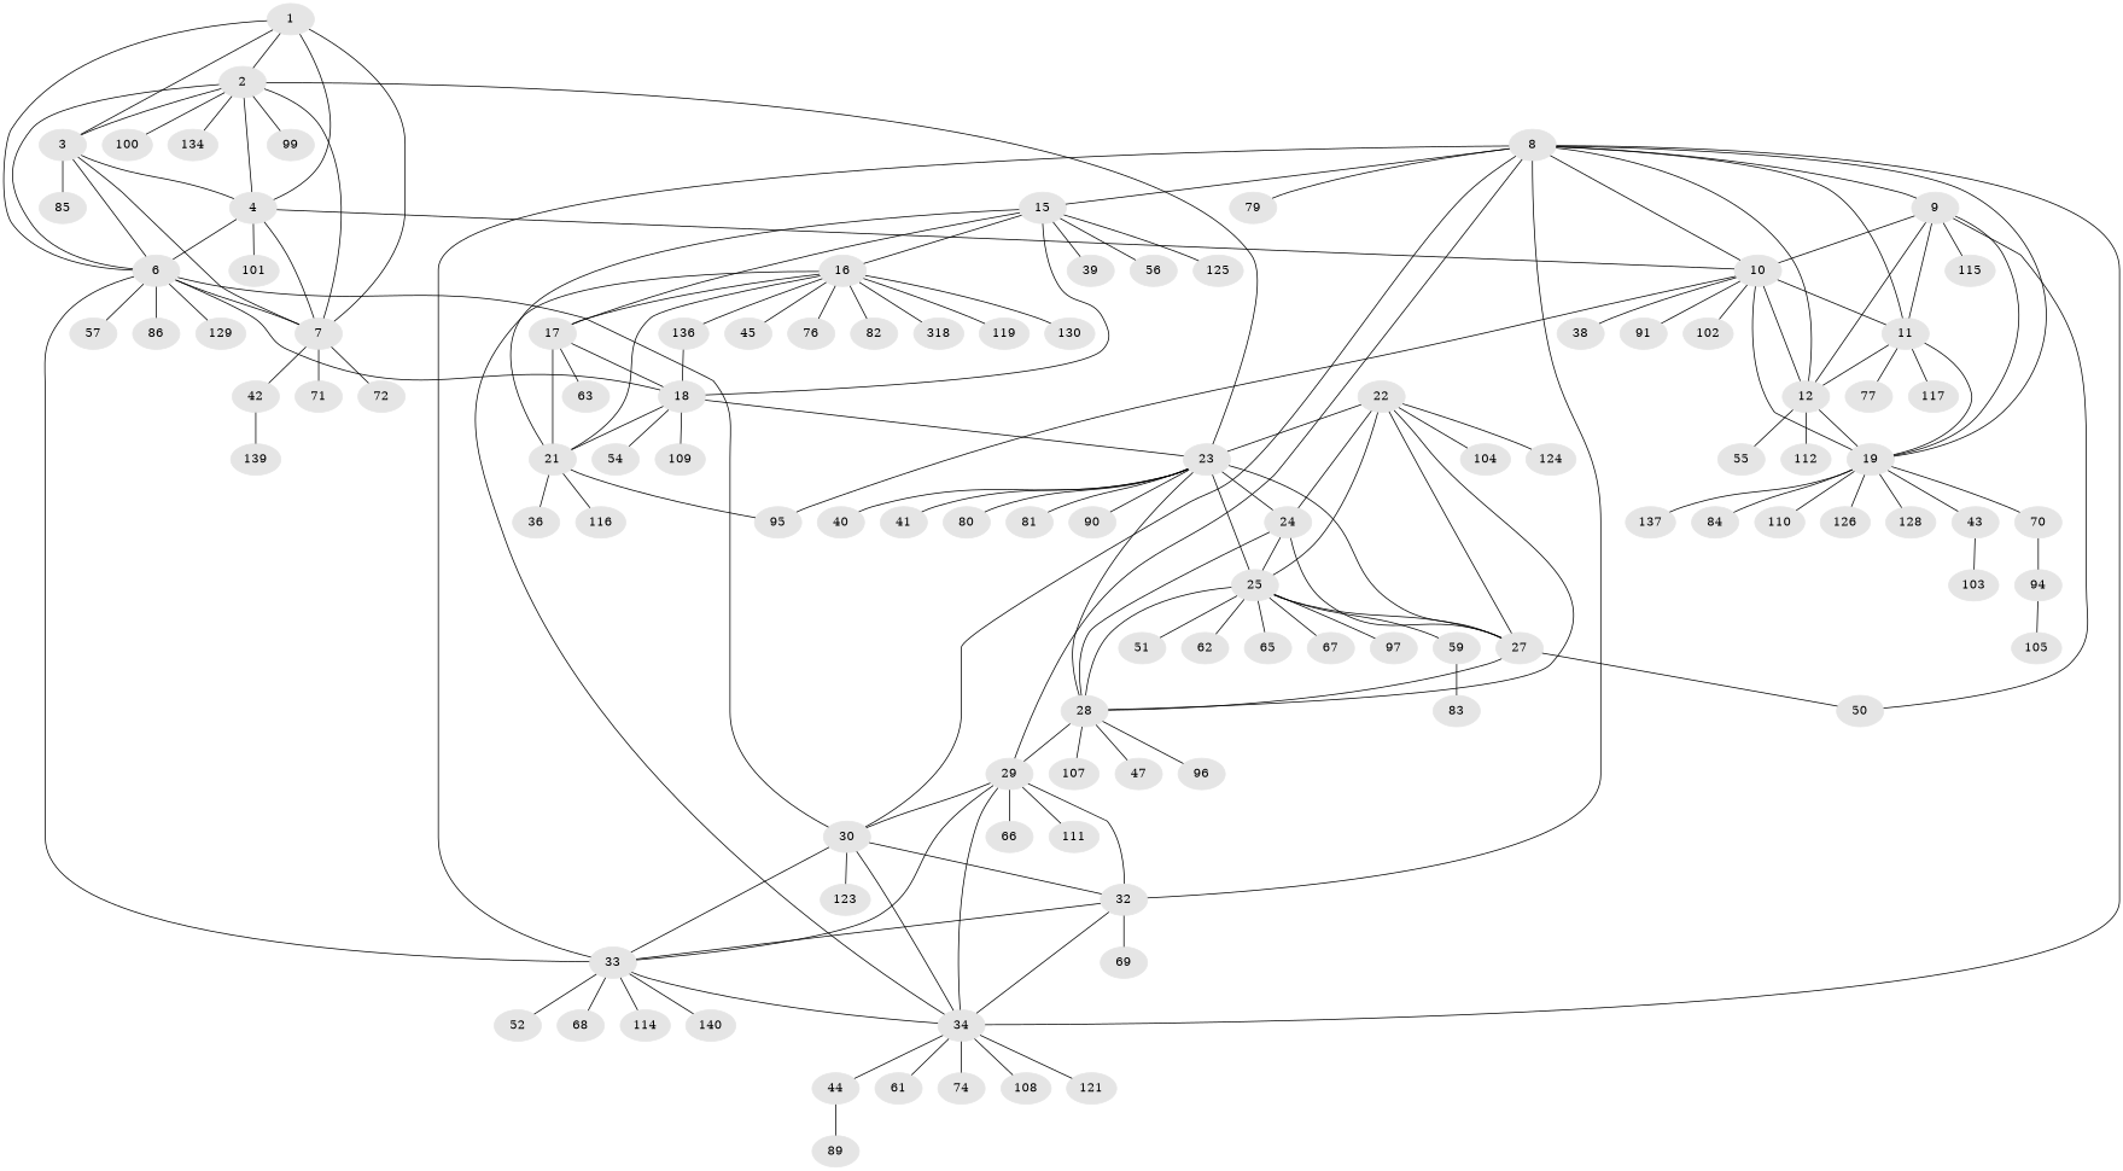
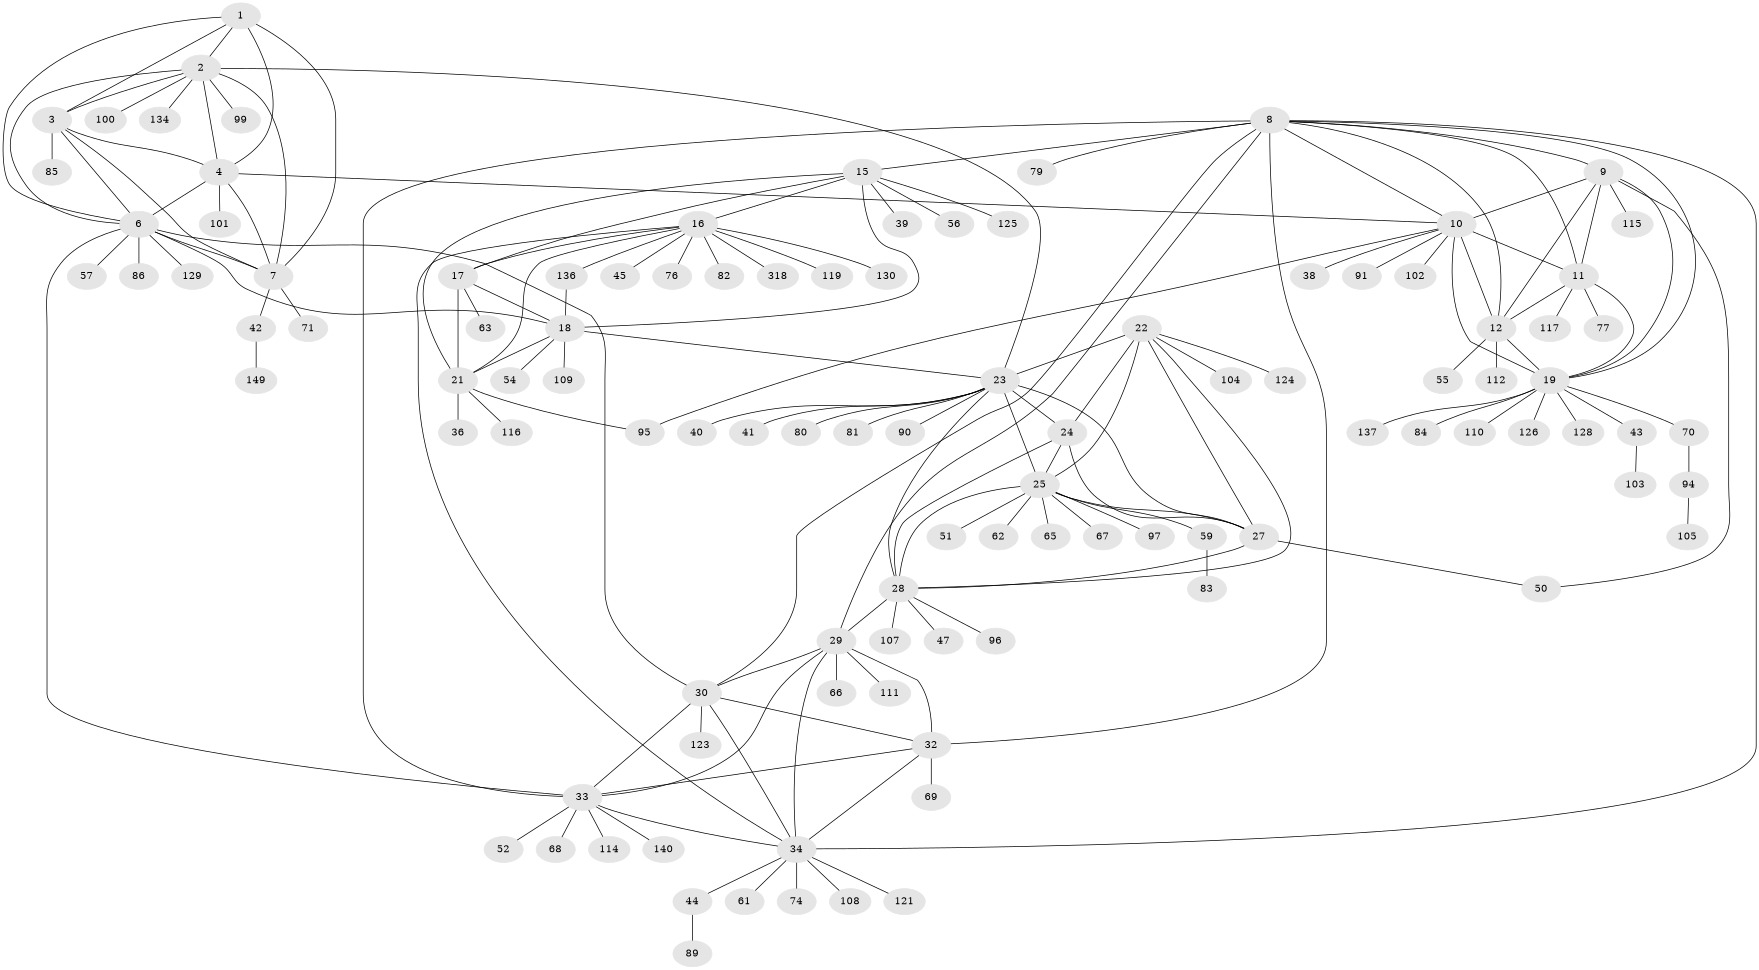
  graph {
    node [color=gray90 style=filled]
    1 [super="+132"]
    2 [super="+138"]
    3 [super="+122"]
    4 [super="+5"]
    6 [super="+60"]
    7 [super="+58"]
    23 [super="+26"]
    99
    100
    134
    85
    10 [super="+14"]
    101
    18 [super="+20"]
    30 [super="+48"]
    33 [super="+49"]
    57
    86 [super="+87"]
    129
    42
    71
-   72
    27 [super="+127"]
    24 [super="+64"]
    25 [super="+92"]
    28 [super="+53"]
    40
    41
    80
    81
    90
    11
    12 [super="+73"]
    n34 [label=19 super="+98"]
    38 [super="+93"]
    91
    95
    102 [super="+120"]
    21 [super="+88"]
    54
    109
    32 [super="+106"]
    34 [super="+46"]
    123
    52
    68
    114
    140
-   139
+   139 [label=149]
    8 [super="+35"]
    9 [super="+135"]
    15 [super="+19"]
    29 [super="+31"]
    79 [super="+133"]
    115
    50
    77
    117
    55
    112
    43
    70 [super="+131"]
    84
    110
    126
    128
    137
    16 [super="+37"]
    17 [super="+113"]
    39
    56
    125
    66
    111
    69
    44
    61
    74
    108
    121
    103
    94
    45
    76 [super="+78"]
    82
    n86 [label=318]
    119
    130
    136
    63
    36
    116
    22 [super="+75"]
    104
    124
    51
    59
    62
    65
    67
    97
    47
    96
    107
    83
    89
    105
    1 -- 2
    1 -- 3
    1 -- 4 [weight=2]
    1 -- 6
    1 -- 7
    2 -- 3
    2 -- 4 [weight=2]
    2 -- 6
    2 -- 7
    2 -- 23
    2 -- 99
    2 -- 100
    2 -- 134
    3 -- 4 [weight=2]
    3 -- 6
    3 -- 7
    3 -- 85
    4 -- 6 [weight=2]
    4 -- 7 [weight=2]
    4 -- 10
    4 -- 101
    6 -- 7
    6 -- 18
    6 -- 30
    6 -- 33
    6 -- 57
    6 -- 86
    6 -- 129
    7 -- 42
    7 -- 71
-   7 -- 72
    23 -- 27 [weight=2]
    23 -- 24 [weight=2]
    23 -- 25 [weight=2]
    23 -- 28 [weight=2]
    23 -- 40
    23 -- 41
    23 -- 80
    23 -- 81
    23 -- 90
    10 -- 11 [weight=2]
    10 -- 12 [weight=2]
    10 -- n34 [weight=2]
    10 -- 38
    10 -- 91
    10 -- 95
    10 -- 102
    18 -- 23
    18 -- 21 [weight=2]
    18 -- 54
    18 -- 109
    30 -- 33
    30 -- 32
    30 -- 34
    30 -- 123
    33 -- 34
    33 -- 52
    33 -- 68
    33 -- 114
    33 -- 140
    42 -- 139
    27 -- 28
    27 -- 50
    24 -- 27
    24 -- 25
    24 -- 28
    25 -- 27
    25 -- 28
    25 -- 51
    25 -- 59
    25 -- 62
    25 -- 65
    25 -- 67
    25 -- 97
    28 -- 29
    28 -- 47
    28 -- 96
    28 -- 107
    11 -- 12
    11 -- n34
    11 -- 77
    11 -- 117
    12 -- n34
    12 -- 55
    12 -- 112
    n34 -- 43
    n34 -- 70
    n34 -- 84
    n34 -- 110
    n34 -- 126
    n34 -- 128
    n34 -- 137
    21 -- 95
    21 -- 36
    21 -- 116
    32 -- 33
    32 -- 34
    32 -- 69
    34 -- 44
    34 -- 61
    34 -- 74
    34 -- 108
    34 -- 121
    8 -- 10 [weight=2]
    8 -- 30
    8 -- 33
    8 -- 11
    8 -- 12
    8 -- n34
    8 -- 32 [weight=2]
    8 -- 34
    8 -- 9
    8 -- 15
    8 -- 29 [weight=2]
    8 -- 79
    9 -- 10 [weight=2]
    9 -- 11
    9 -- 12
    9 -- n34
    9 -- 115
    9 -- 50
    15 -- 18 [weight=4]
    15 -- 21 [weight=2]
    15 -- 16 [weight=2]
    15 -- 17 [weight=2]
    15 -- 39
    15 -- 56
    15 -- 125
    29 -- 30 [weight=2]
    29 -- 33 [weight=2]
    29 -- 32 [weight=2]
    29 -- 34 [weight=2]
    29 -- 66
    29 -- 111
    43 -- 103
    70 -- 94
    16 -- 21
    16 -- 34
    16 -- 17
    16 -- 45
    16 -- 76
    16 -- 82
    16 -- n86
    16 -- 119
    16 -- 130
    16 -- 136
    17 -- 18 [weight=2]
    17 -- 21
    17 -- 63
    44 -- 89
    94 -- 105
    136 -- 18 [weight=2]
    22 -- 23 [weight=2]
    22 -- 27
    22 -- 24
    22 -- 25
    22 -- 28
    22 -- 104
    22 -- 124
    59 -- 83
  }
